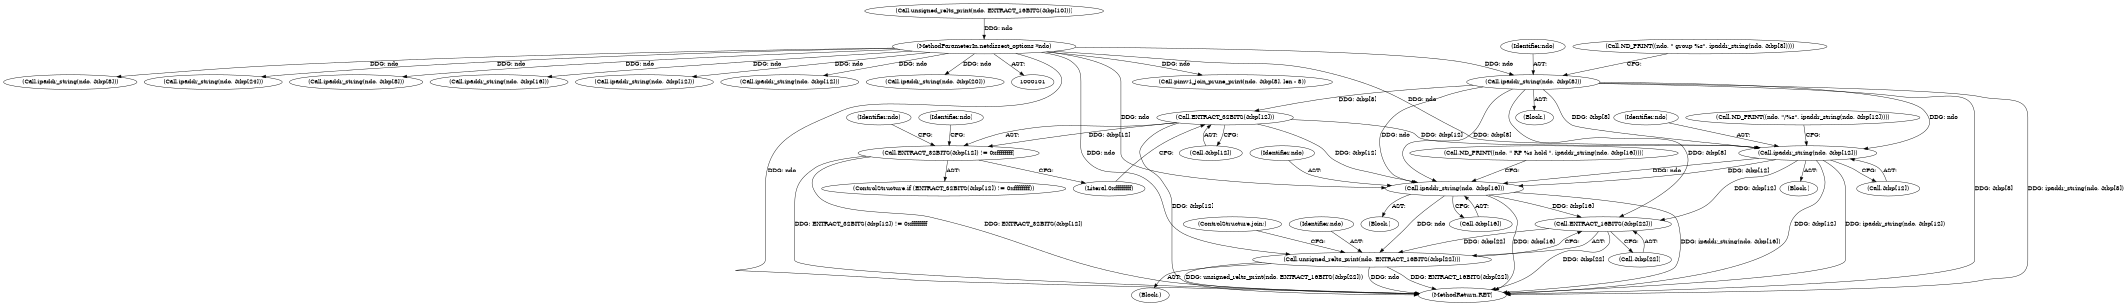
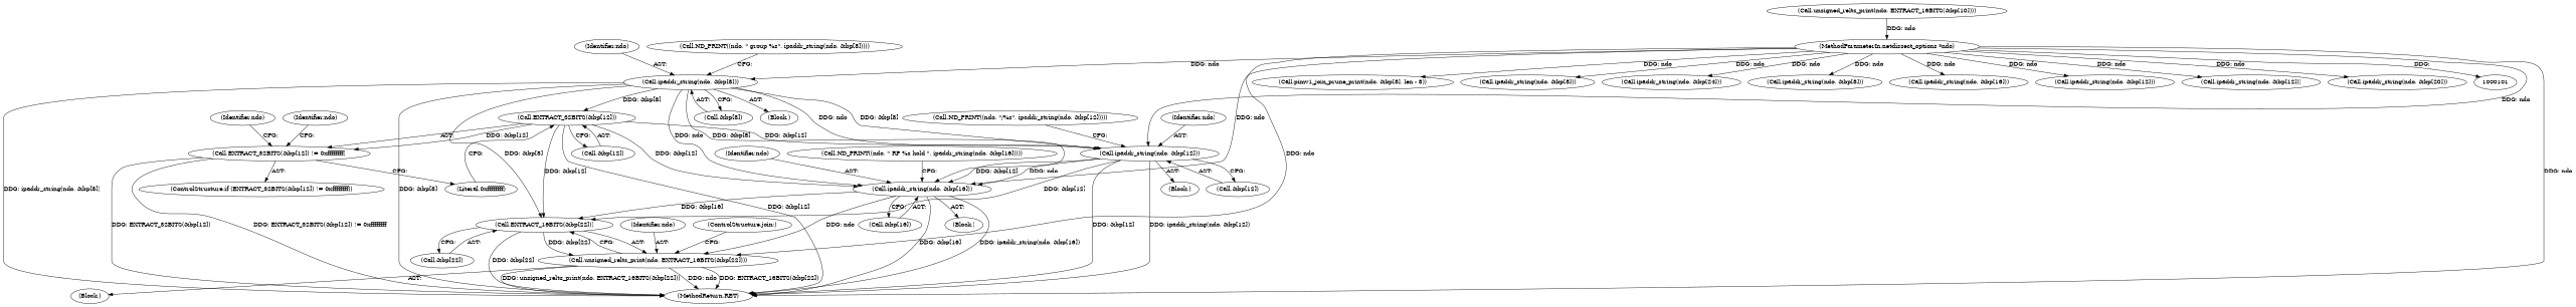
  digraph {
    n1 [label="(Call,ipaddr_string(ndo, &bp[8]))"]
    n2 [label="(Call,EXTRACT_32BITS(&bp[12]))"]
    n3 [label="(Call,ipaddr_string(ndo, &bp[12]))"]
    n4 [label="(Call,ipaddr_string(ndo, &bp[16]))"]
    n5 [label="(Call,EXTRACT_16BITS(&bp[22]))"]
    n6 [label="(MethodReturn,RET)"]
+   n7 [label="(Call,&bp[8])"]
    n8 [label="(Block,)"]
    n9 [label="(Call,EXTRACT_32BITS(&bp[12]) != 0xffffffff)"]
    n10 [label="(Call,&bp[12])"]
    n11 [label="(Block,)"]
    n12 [label="(Call,&bp[12])"]
    n13 [label="(Call,unsigned_relts_print(ndo, EXTRACT_16BITS(&bp[22])))"]
    n14 [label="(Block,)"]
    n15 [label="(Call,&bp[16])"]
    n16 [label="(Call,&bp[22])"]
    n17 [label="(MethodParameterIn,netdissect_options *ndo)"]
    n18 [label="(Call,pimv1_join_prune_print(ndo, &bp[8], len - 8))"]
    n19 [label="(Call,ipaddr_string(ndo, &bp[8]))"]
    n20 [label="(Call,ipaddr_string(ndo, &bp[24]))"]
    n21 [label="(Call,ipaddr_string(ndo, &bp[8]))"]
    n22 [label="(Call,ipaddr_string(ndo, &bp[16]))"]
    n23 [label="(Call,ipaddr_string(ndo, &bp[12]))"]
    n24 [label="(Call,ipaddr_string(ndo, &bp[12]))"]
    n25 [label="(Call,ipaddr_string(ndo, &bp[20]))"]
    1000101
    n27 [label="(Block,)"]
    n28 [label="(Call,unsigned_relts_print(ndo, EXTRACT_16BITS(&bp[10])))"]
    n29 [label="(Literal,0xffffffff)"]
    n30 [label="(ControlStructure,if (EXTRACT_32BITS(&bp[12]) != 0xffffffff))"]
    n31 [label="(Call,ND_PRINT((ndo, \" group %s\", ipaddr_string(ndo, &bp[8]))))"]
    n32 [label="(Identifier,ndo)"]
    n33 [label="(Identifier,ndo)"]
    n34 [label="(ControlStructure,join;)"]
    n35 [label="(Identifier,ndo)"]
    n36 [label="(Identifier,ndo)"]
    n37 [label="(Call,ND_PRINT((ndo, \" RP %s hold \", ipaddr_string(ndo, &bp[16]))))"]
    n38 [label="(Identifier,ndo)"]
    n39 [label="(Identifier,ndo)"]
    n40 [label="(Call,ND_PRINT((ndo, \"/%s\", ipaddr_string(ndo, &bp[12]))))"]
    n1 -> n2 [label="DDG: &bp[8]"]
    n1 -> n3 [label="DDG: ndo"]
    n1 -> n3 [label="DDG: &bp[8]"]
    n1 -> n4 [label="DDG: ndo"]
    n1 -> n4 [label="DDG: &bp[8]"]
    n1 -> n5 [label="DDG: &bp[8]"]
    n1 -> n6 [label="DDG: ipaddr_string(ndo, &bp[8])"]
    n1 -> n6 [label="DDG: &bp[8]"]
+   n1 -> n7 [label="CFG: "]
    n1 -> n8 [label="AST: "]
    n2 -> n3 [label="DDG: &bp[12]"]
    n2 -> n4 [label="DDG: &bp[12]"]
+   n2 -> n5 [label="DDG: &bp[12]"]
    n2 -> n6 [label="DDG: &bp[12]"]
    n2 -> n9 [label="AST: "]
    n2 -> n9 [label="DDG: &bp[12]"]
    n2 -> n10 [label="CFG: "]
    n3 -> n4 [label="DDG: ndo"]
    n3 -> n4 [label="DDG: &bp[12]"]
    n3 -> n5 [label="DDG: &bp[12]"]
    n3 -> n6 [label="DDG: &bp[12]"]
    n3 -> n6 [label="DDG: ipaddr_string(ndo, &bp[12])"]
    n3 -> n11 [label="AST: "]
    n3 -> n12 [label="CFG: "]
    n4 -> n5 [label="DDG: &bp[16]"]
    n4 -> n6 [label="DDG: &bp[16]"]
    n4 -> n6 [label="DDG: ipaddr_string(ndo, &bp[16])"]
    n4 -> n13 [label="DDG: ndo"]
    n4 -> n14 [label="AST: "]
    n4 -> n15 [label="CFG: "]
    n5 -> n6 [label="DDG: &bp[22]"]
    n5 -> n13 [label="AST: "]
    n5 -> n13 [label="DDG: &bp[22]"]
    n5 -> n16 [label="CFG: "]
+   n7 -> n1 [label="AST: "]
    n9 -> n6 [label="DDG: EXTRACT_32BITS(&bp[12])"]
    n9 -> n6 [label="DDG: EXTRACT_32BITS(&bp[12]) != 0xffffffff"]
    n9 -> n29 [label="CFG: "]
    n9 -> n30 [label="AST: "]
    n10 -> n2 [label="AST: "]
    n12 -> n3 [label="AST: "]
    n13 -> n5 [label="CFG: "]
    n13 -> n6 [label="DDG: EXTRACT_16BITS(&bp[22])"]
    n13 -> n6 [label="DDG: unsigned_relts_print(ndo, EXTRACT_16BITS(&bp[22]))"]
    n13 -> n6 [label="DDG: ndo"]
    n13 -> n27 [label="AST: "]
    n15 -> n4 [label="AST: "]
    n16 -> n5 [label="AST: "]
    n17 -> n1 [label="DDG: ndo"]
    n17 -> n3 [label="DDG: ndo"]
    n17 -> n4 [label="DDG: ndo"]
    n17 -> n6 [label="DDG: ndo"]
    n17 -> n13 [label="DDG: ndo"]
    n17 -> n18 [label="DDG: ndo"]
    n17 -> n19 [label="DDG: ndo"]
    n17 -> n20 [label="DDG: ndo"]
    n17 -> n21 [label="DDG: ndo"]
    n17 -> n22 [label="DDG: ndo"]
    n17 -> n23 [label="DDG: ndo"]
    n17 -> n24 [label="DDG: ndo"]
    n17 -> n25 [label="DDG: ndo"]
-   n17 -> 1000101 [label="AST: "]
+   n17 -> 1000101 [label="DDG: "]
    n28 -> n17 [label="DDG: ndo"]
    n29 -> n2 [label="CFG: "]
    n31 -> n1 [label="CFG: "]
    n32 -> n4 [label="AST: "]
    n33 -> n13 [label="AST: "]
    n34 -> n13 [label="CFG: "]
    n35 -> n3 [label="AST: "]
    n36 -> n9 [label="CFG: "]
    n37 -> n4 [label="CFG: "]
    n38 -> n9 [label="CFG: "]
    n39 -> n1 [label="AST: "]
    n40 -> n3 [label="CFG: "]
  }
